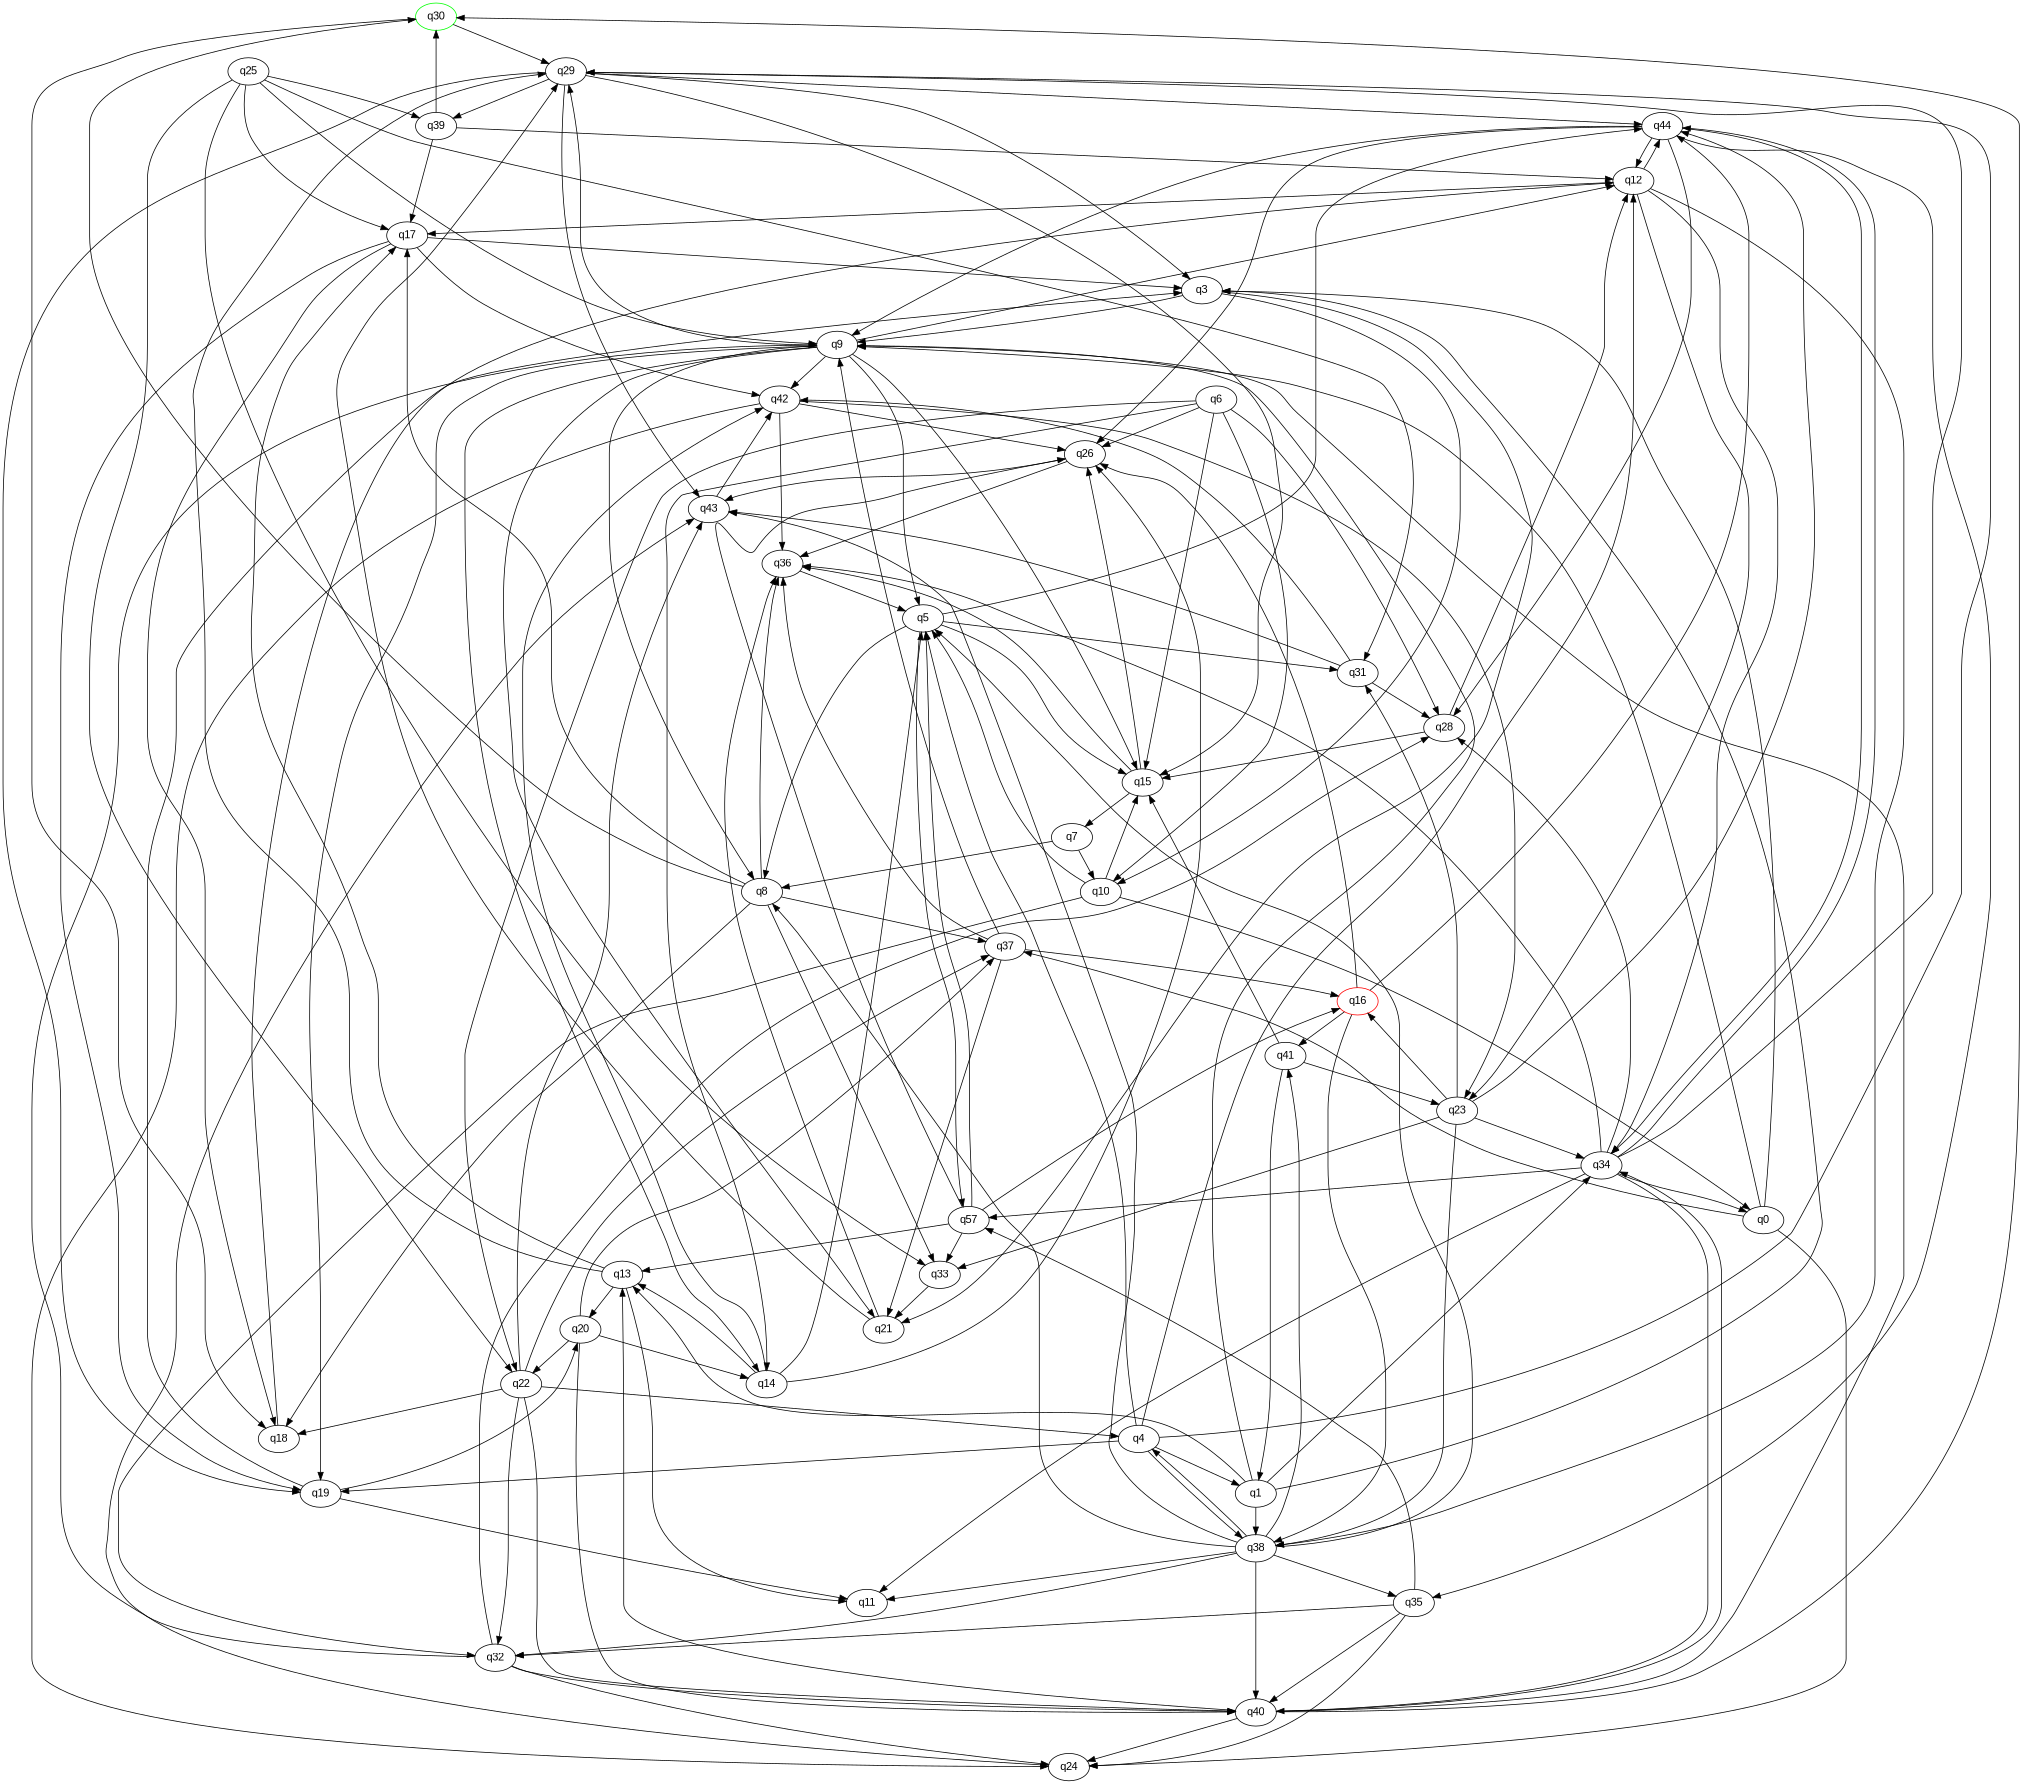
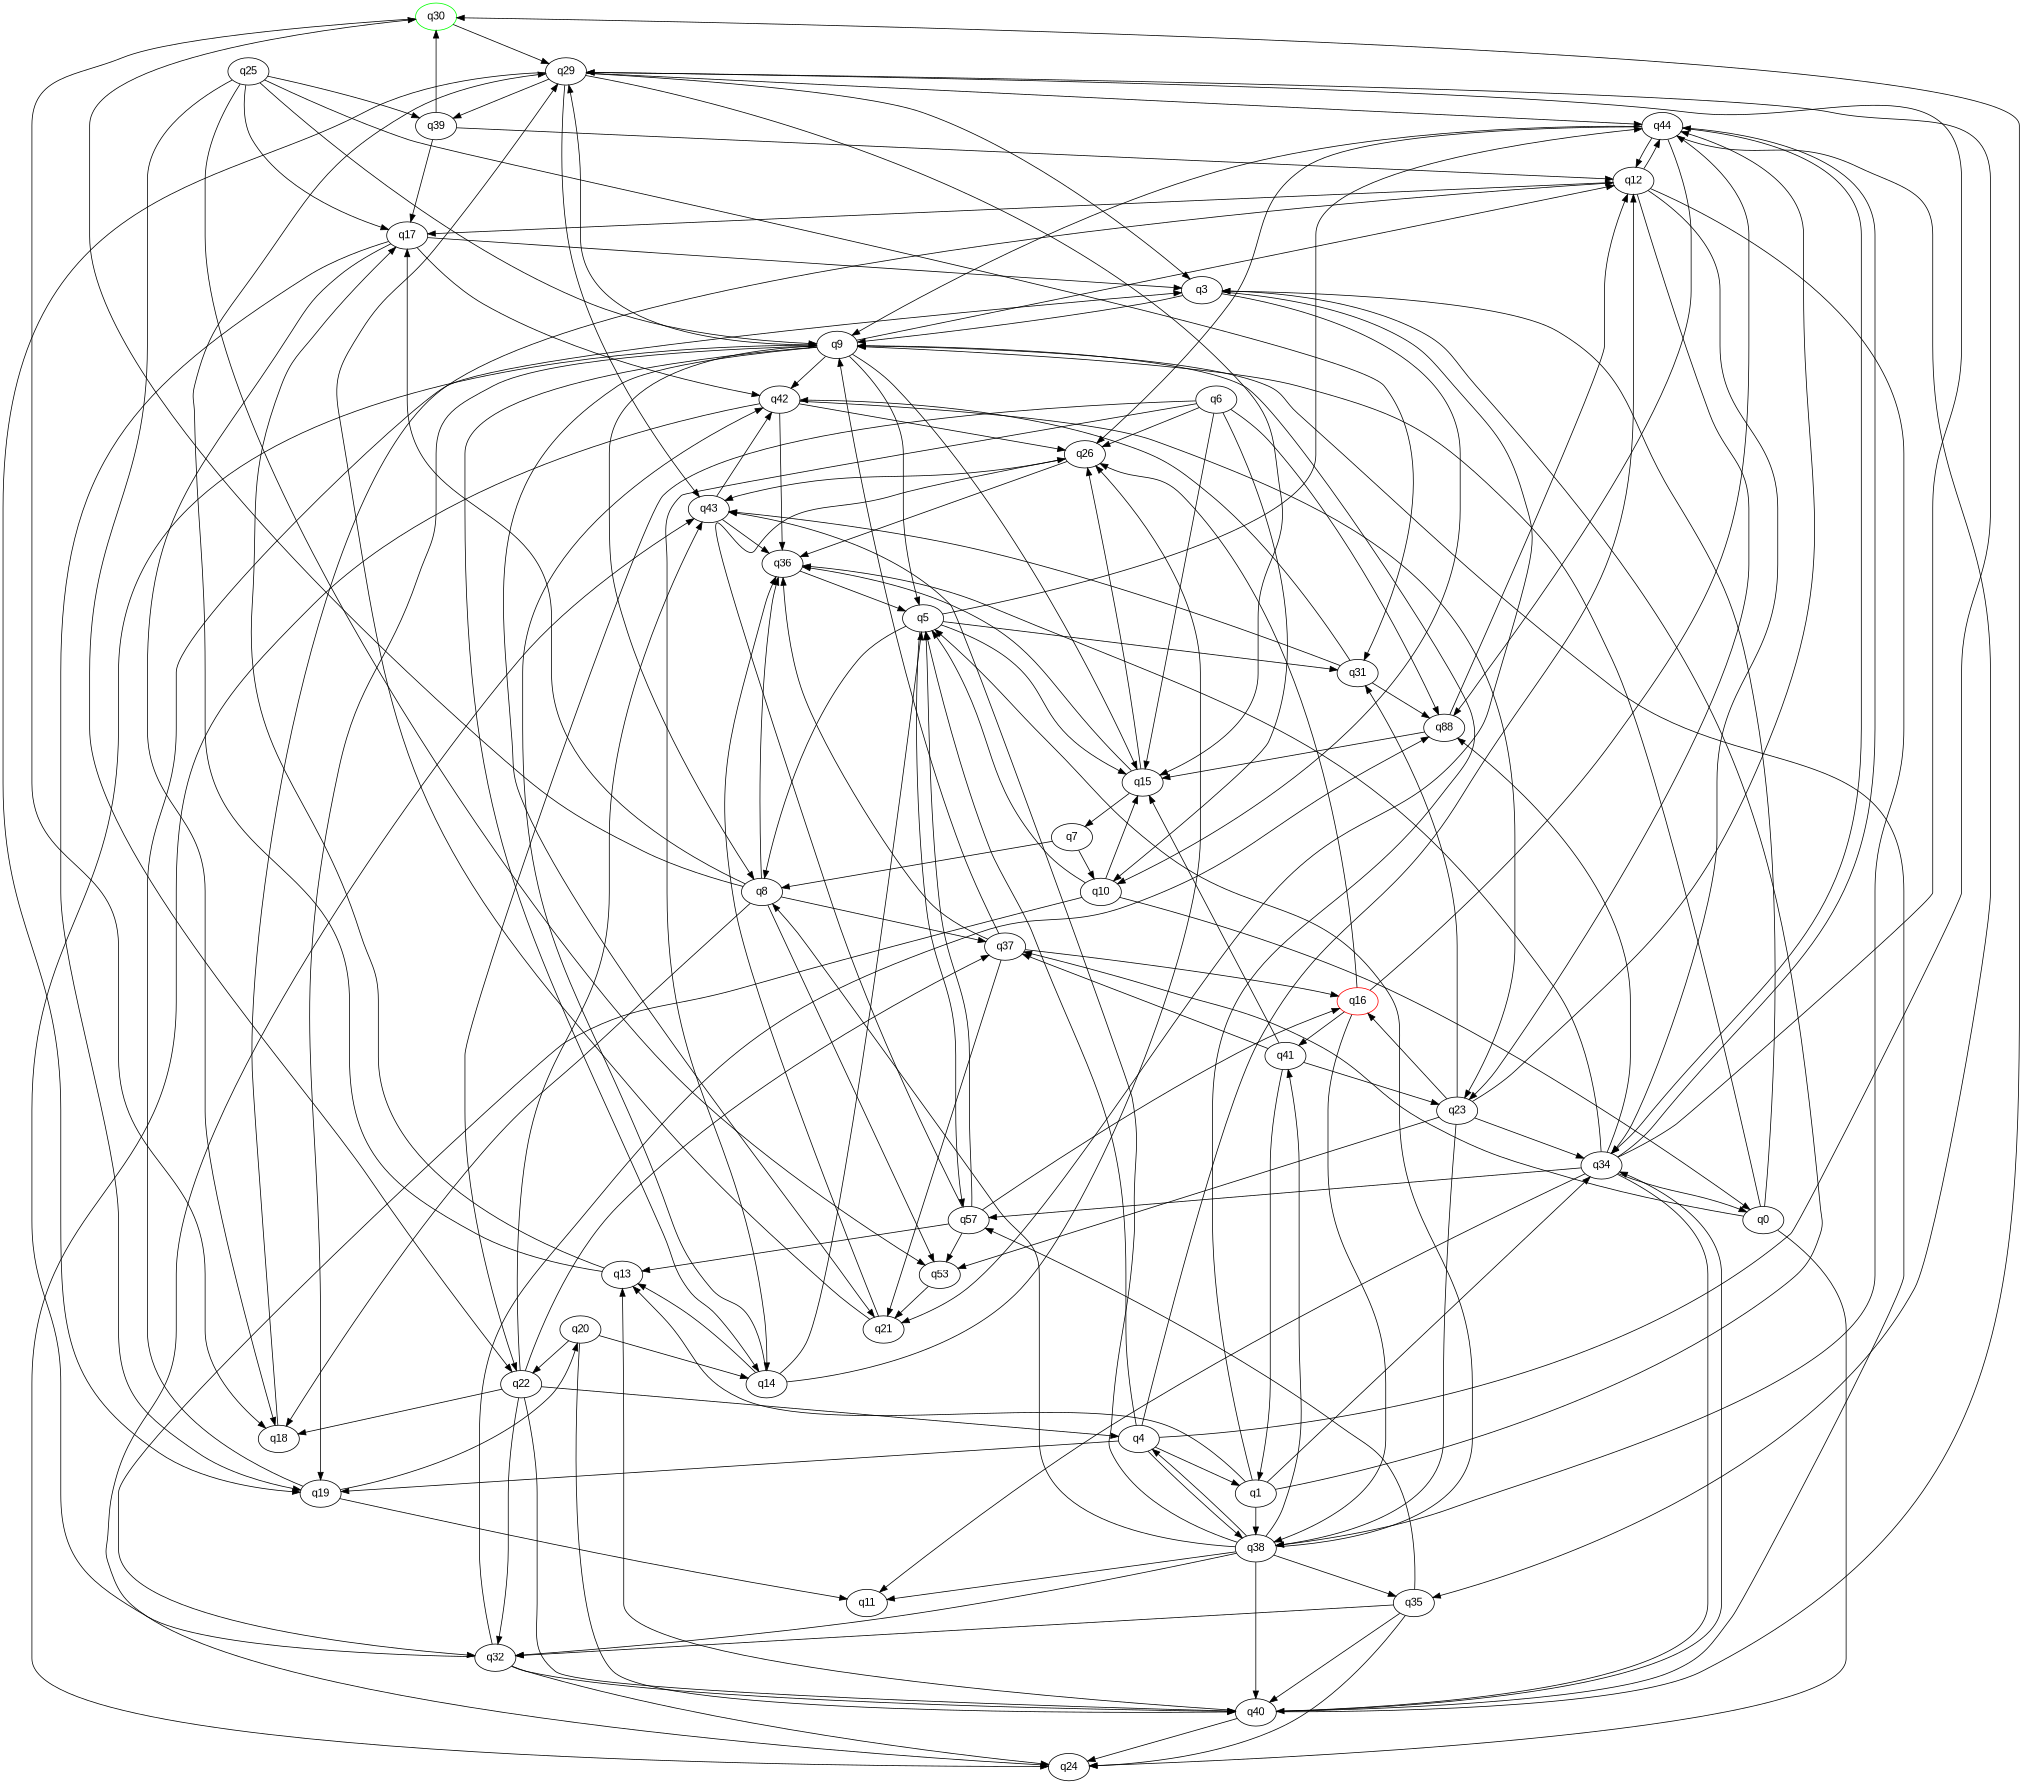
  digraph {
    fontname="Liberation Sans"
    node [fontname="Liberation Sans"]
    edge [fontname="Liberation Sans"]
    q30 [color=green initial=1]
    q29
    q18
    q44
    q3
    q15
    q19
    q43
    q39
    q12
    q16 [color=red final=1]
    q38
    q26
    q41
    q5
    q8
    q11
    q40
    q4
    q32
    q35
    q9
    q34
-   q28
+   q28 [label=q88]
    q36
    q37
    q1
    q23
    q0
    q24
    q10
    q21
    q14
    q42
    q7
    n36 [label=q57]
    q31
    q17
    q20
-   q33
+   q33 [label=q53]
    q13
    q22
    q6
    q25
    q30 -> q29
    q30 -> q18
    q29 -> q44
    q29 -> q3
    q29 -> q15
    q29 -> q19
    q29 -> q43
    q29 -> q39
    q18 -> q12
    q44 -> q12
    q44 -> q26
    q44 -> q35
    q44 -> q9
    q44 -> q34
    q44 -> q28
    q3 -> q9
    q3 -> q10
    q3 -> q21
    q15 -> q26
    q15 -> q36
    q15 -> q7
    q19 -> q3
    q19 -> q11
    q19 -> q20
+   q43 -> q36
    q43 -> q42
    q39 -> q30
    q39 -> q12
    q39 -> q17
    q12 -> q44
    q12 -> q38
    q12 -> q34
    q12 -> q23
    q12 -> q17
    q16 -> q44
    q16 -> q38
    q16 -> q26
    q16 -> q41
    q38 -> q43
    q38 -> q41
    q38 -> q5
    q38 -> q8
    q38 -> q11
    q38 -> q40
    q38 -> q4
    q38 -> q32
    q38 -> q35
    q26 -> q43
    q26 -> q36
    q41 -> q15
-   q20 -> q37
+   q41 -> q37
    q41 -> q1
    q41 -> q23
    q5 -> q44
    q5 -> q15
    q5 -> q8
    q5 -> n36
    q5 -> q31
    q8 -> q30
    q8 -> q18
    q8 -> q36
    q8 -> q37
    q8 -> q17
    q8 -> q33
    q40 -> q30
    q40 -> q9
    q40 -> q34
    q40 -> q24
    q40 -> q13
    q4 -> q29
    q4 -> q19
    q4 -> q12
    q4 -> q38
    q4 -> q5
    q4 -> q1
    q32 -> q40
    q32 -> q9
    q32 -> q28
    q32 -> q24
    q35 -> q40
    q35 -> q32
    q35 -> q24
    q35 -> n36
    q9 -> q29
    q9 -> q15
    q9 -> q19
    q9 -> q12
    q9 -> q5
    q9 -> q8
    q9 -> q21
    q9 -> q14
    q9 -> q42
    q34 -> q29
    q34 -> q44
    q34 -> q11
    q34 -> q40
    q34 -> q28
    q34 -> q36
    q34 -> q0
    q34 -> n36
    q28 -> q15
    q28 -> q12
    q36 -> q5
    q37 -> q16
    q37 -> q9
    q37 -> q36
    q37 -> q21
    q1 -> q3
    q1 -> q38
    q1 -> q9
    q1 -> q34
    q1 -> q13
    q23 -> q44
    q23 -> q16
    q23 -> q38
    q23 -> q34
    q23 -> q31
    q23 -> q33
    q0 -> q3
    q0 -> q9
    q0 -> q37
    q0 -> q24
    q24 -> q43
    q10 -> q15
    q10 -> q5
    q10 -> q32
    q10 -> q0
    q21 -> q29
    q21 -> q36
    q14 -> q26
    q14 -> q5
    q14 -> q42
    q14 -> q13
    q42 -> q26
    q42 -> q36
    q42 -> q23
    q42 -> q24
    q7 -> q8
    q7 -> q10
    n36 -> q16
    n36 -> q26
    n36 -> q5
    n36 -> q33
    n36 -> q13
    q31 -> q43
    q31 -> q28
    q31 -> q42
    q17 -> q18
    q17 -> q3
    q17 -> q19
    q17 -> q42
    q20 -> q40
    q20 -> q14
    q20 -> q22
    q33 -> q21
    q13 -> q29
-   q13 -> q11
    q13 -> q17
-   q13 -> q20
    q22 -> q18
    q22 -> q43
    q22 -> q40
    q22 -> q4
    q22 -> q32
    q22 -> q37
    q6 -> q15
    q6 -> q26
    q6 -> q28
    q6 -> q10
    q6 -> q14
    q6 -> q22
    q25 -> q39
    q25 -> q9
    q25 -> q31
    q25 -> q17
    q25 -> q33
    q25 -> q22
  }
